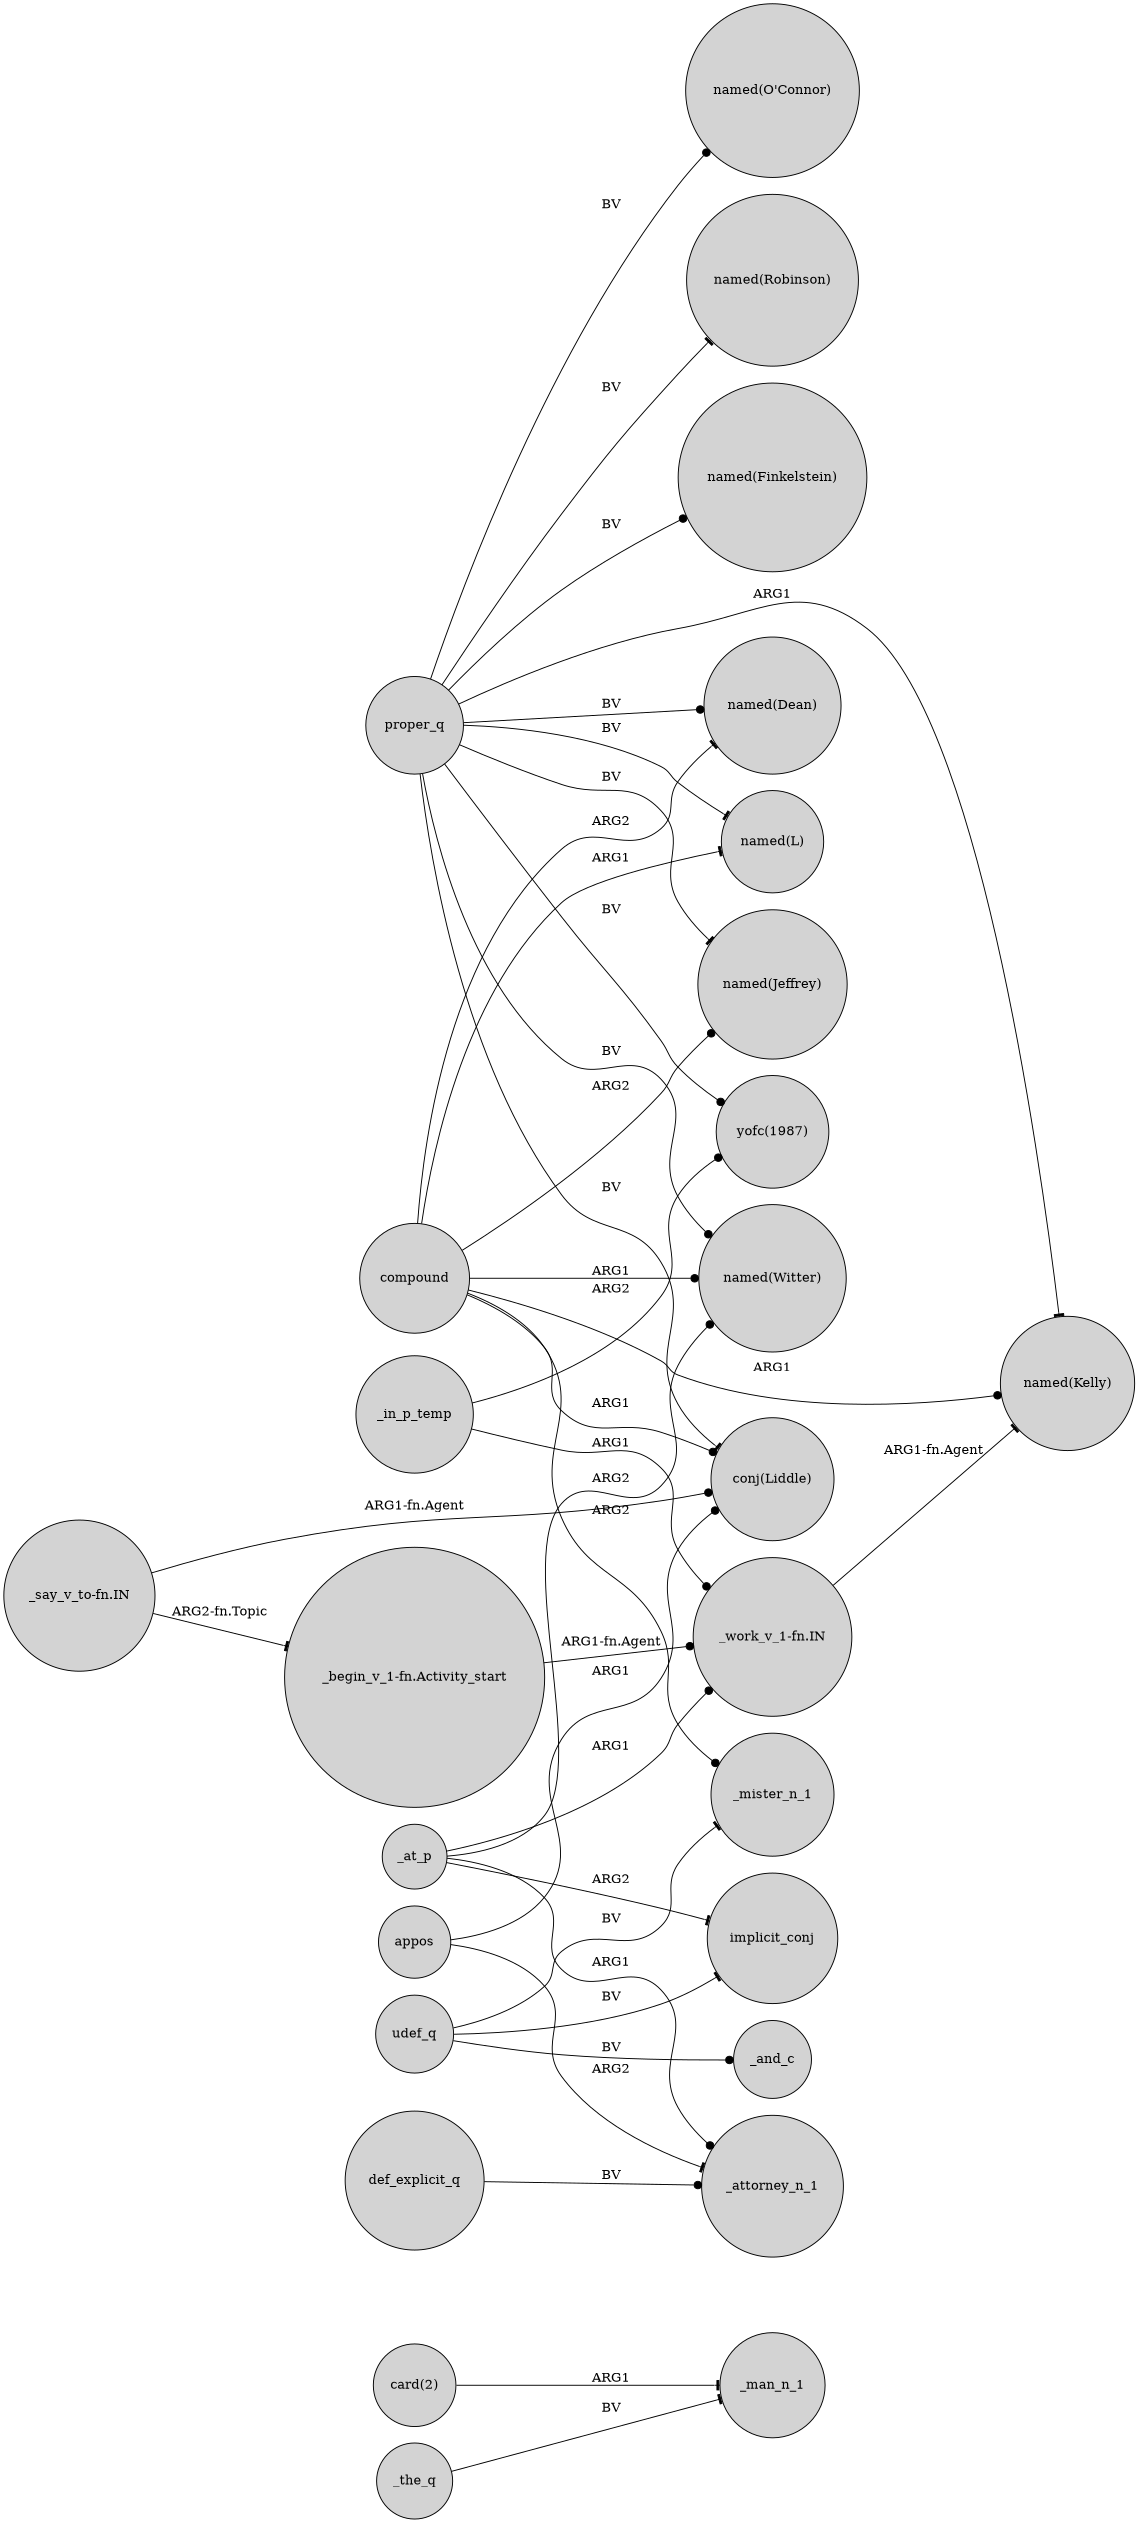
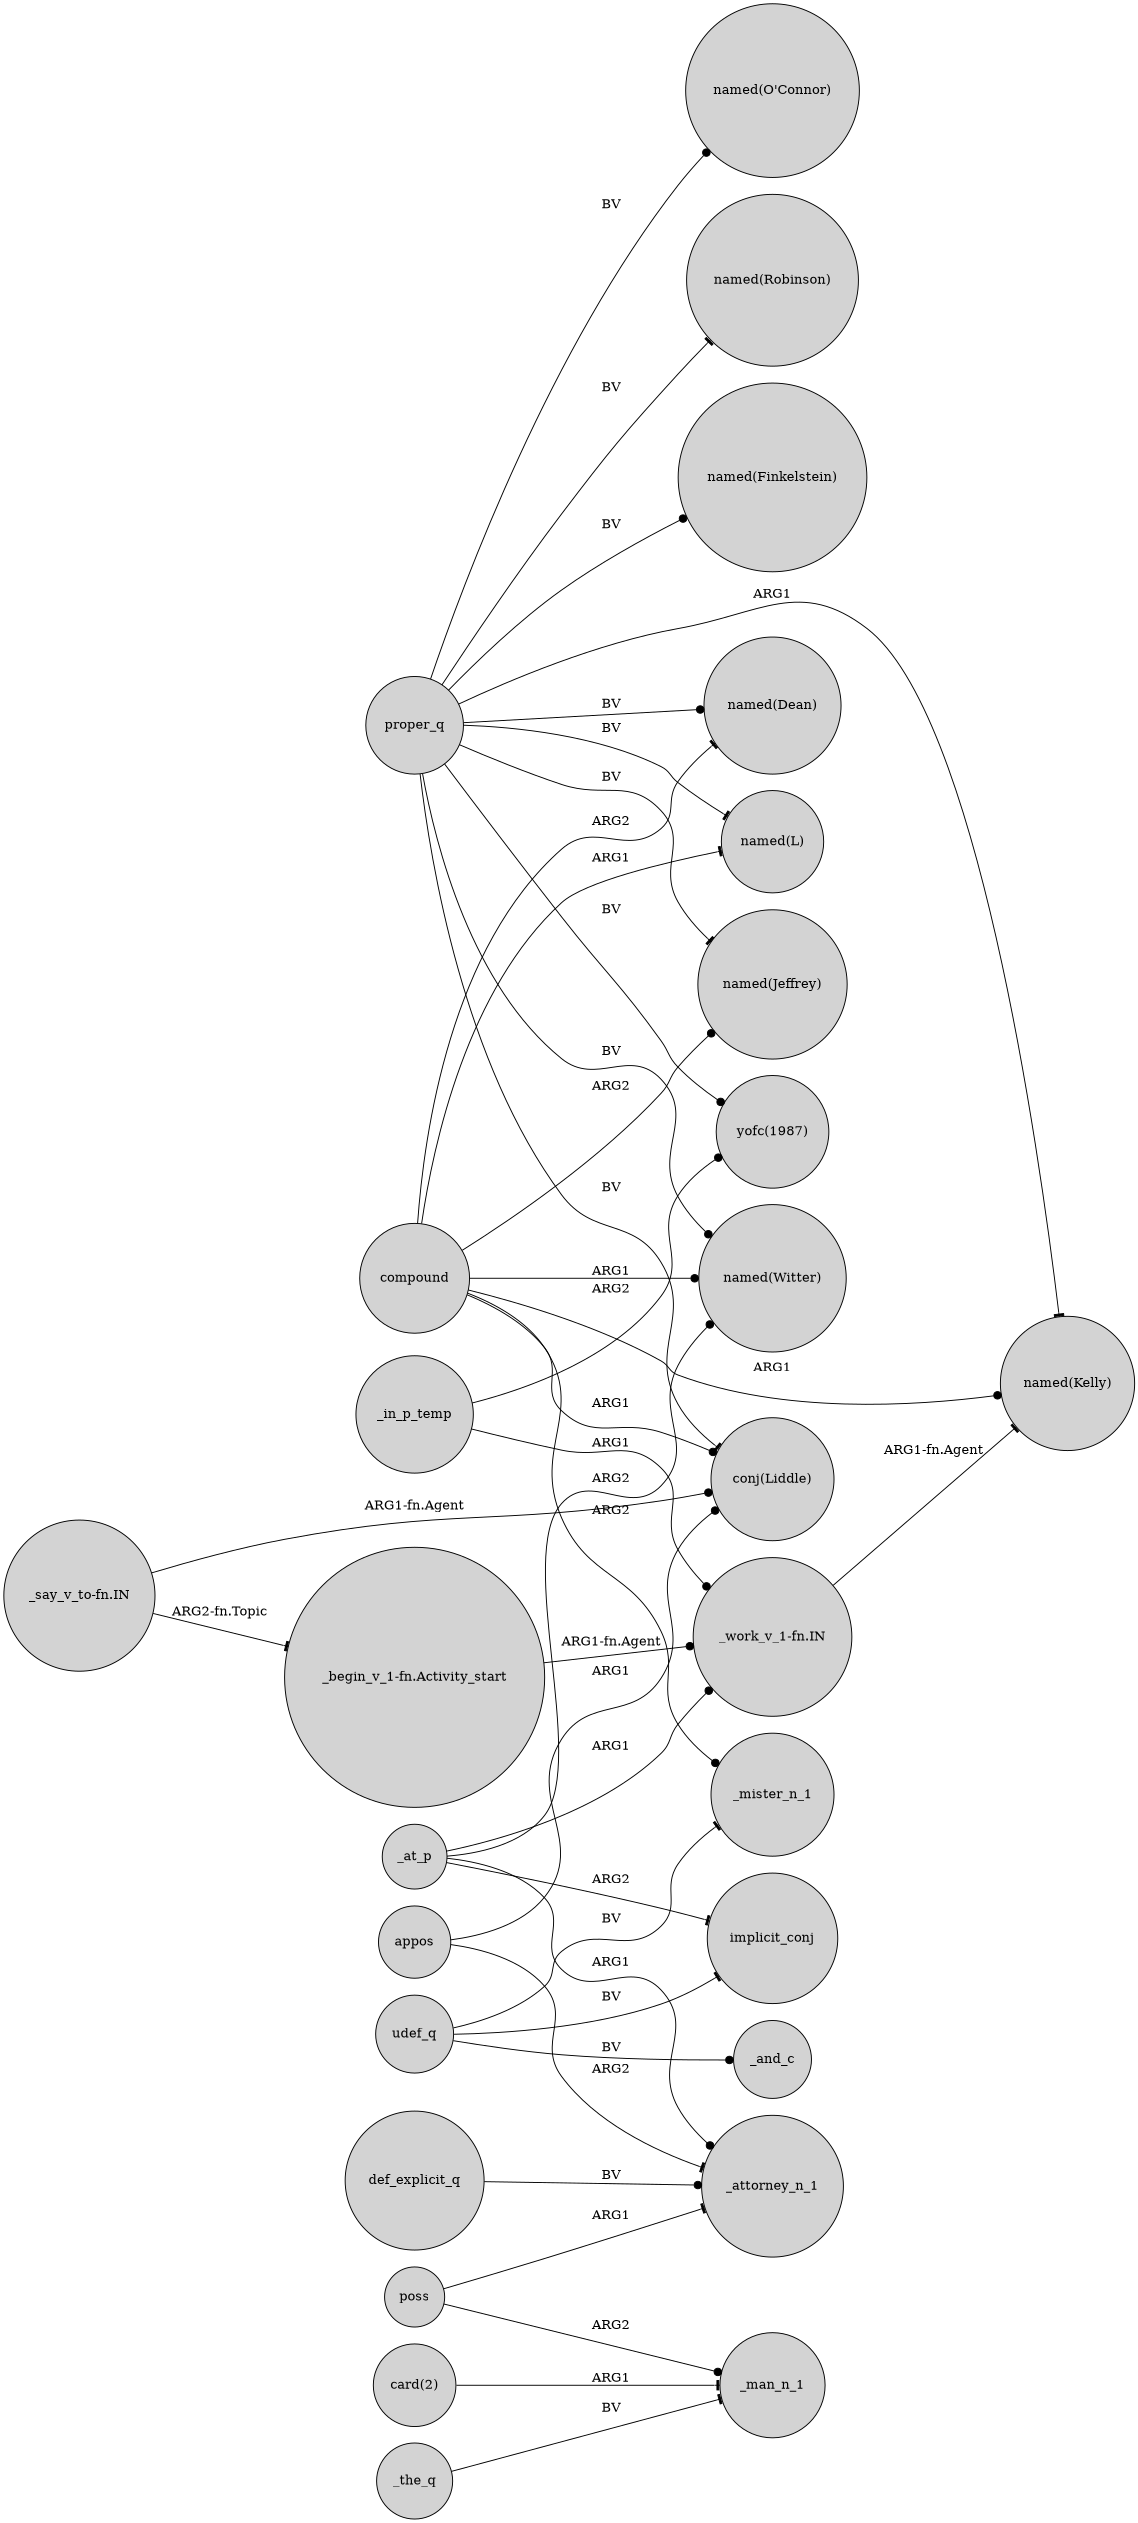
  digraph {
    rankdir=LR
    node [shape=circle style=filled]
    edge [arrowhead=dot]
    _in_p_temp
    "yofc(1987)"
    "_work_v_1-fn.IN"
    "named(Kelly)"
+   poss
    _attorney_n_1
    _man_n_1
    n8 [label="conj(Liddle)"]
    compound
    "named(L)"
    _mister_n_1
    "named(Witter)"
    "named(Dean)"
    "named(Jeffrey)"
    def_explicit_q
    proper_q
    "named(O'Connor)"
    "named(Robinson)"
    "named(Finkelstein)"
    _the_q
    "_begin_v_1-fn.Activity_start"
    appos
    udef_q
    implicit_conj
    _and_c
    _at_p
    "_say_v_to-fn.IN"
    "card(2)"
    _in_p_temp -> "yofc(1987)" [label=ARG2]
    _in_p_temp -> "_work_v_1-fn.IN" [label=ARG1]
    "_work_v_1-fn.IN" -> "named(Kelly)" [arrowhead=tee label="ARG1-fn.Agent"]
+   poss -> _attorney_n_1 [arrowhead=tee label=ARG1]
+   poss -> _man_n_1 [label=ARG2]
    compound -> "named(Kelly)" [label=ARG1]
    compound -> n8 [label=ARG1]
    compound -> "named(L)" [arrowhead=tee label=ARG1]
    compound -> _mister_n_1 [label=ARG2]
    compound -> "named(Witter)" [label=ARG1]
    compound -> "named(Dean)" [arrowhead=tee label=ARG2]
    compound -> "named(Jeffrey)" [label=ARG2]
    def_explicit_q -> _attorney_n_1 [label=BV]
    proper_q -> "yofc(1987)" [label=BV]
    proper_q -> "named(Kelly)" [arrowhead=tee label=ARG1]
    proper_q -> n8 [arrowhead=tee label=BV]
    proper_q -> "named(L)" [arrowhead=tee label=BV]
    proper_q -> "named(Witter)" [label=BV]
    proper_q -> "named(Dean)" [label=BV]
    proper_q -> "named(Jeffrey)" [arrowhead=tee label=BV]
    proper_q -> "named(O'Connor)" [label=BV]
    proper_q -> "named(Robinson)" [arrowhead=tee label=BV]
    proper_q -> "named(Finkelstein)" [label=BV]
    _the_q -> _man_n_1 [arrowhead=tee label=BV]
    "_begin_v_1-fn.Activity_start" -> "_work_v_1-fn.IN" [label="ARG1-fn.Agent"]
    appos -> _attorney_n_1 [arrowhead=tee label=ARG2]
    appos -> n8 [label=ARG1]
    udef_q -> _mister_n_1 [arrowhead=tee label=BV]
    udef_q -> implicit_conj [arrowhead=tee label=BV]
    udef_q -> _and_c [label=BV]
    _at_p -> "_work_v_1-fn.IN" [label=ARG1]
    _at_p -> _attorney_n_1 [label=ARG1]
    _at_p -> "named(Witter)" [label=ARG2]
    _at_p -> implicit_conj [arrowhead=tee label=ARG2]
    "_say_v_to-fn.IN" -> n8 [label="ARG1-fn.Agent"]
    "_say_v_to-fn.IN" -> "_begin_v_1-fn.Activity_start" [arrowhead=tee label="ARG2-fn.Topic"]
    "card(2)" -> _man_n_1 [arrowhead=tee label=ARG1]
  }
